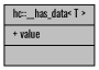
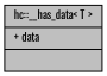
  digraph {
    fontname=Oswald
-   n1 [color=black fillcolor=grey75 fontcolor=black fontname=Oswald fontsize=10 height=0.2 label="{hc::__has_data\< T \>\n|+ value\l|}" shape=record style=filled width=0.4]
+   n1 [color=black fillcolor=grey75 fontcolor=black fontname=Oswald fontsize=10 height=0.2 label="{hc::__has_data\< T \>\n|+ data\l|}" shape=record style=filled width=0.4]
  }
